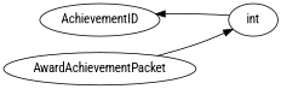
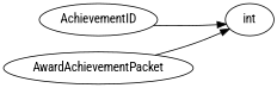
  digraph {
    fontname="Roboto Condensed"
    rankdir=LR
    node [fontname="Roboto Condensed"]
    edge [fontname="Roboto Condensed"]
    n1 [label=int]
    n2 [label=AwardAchievementPacket]
    n3 [label=AchievementID]
    subgraph sub_1 {
      rank=max
      n1
    }
    n2 -> n1
-   n1 -> n3
+   n3 -> n1
  }
